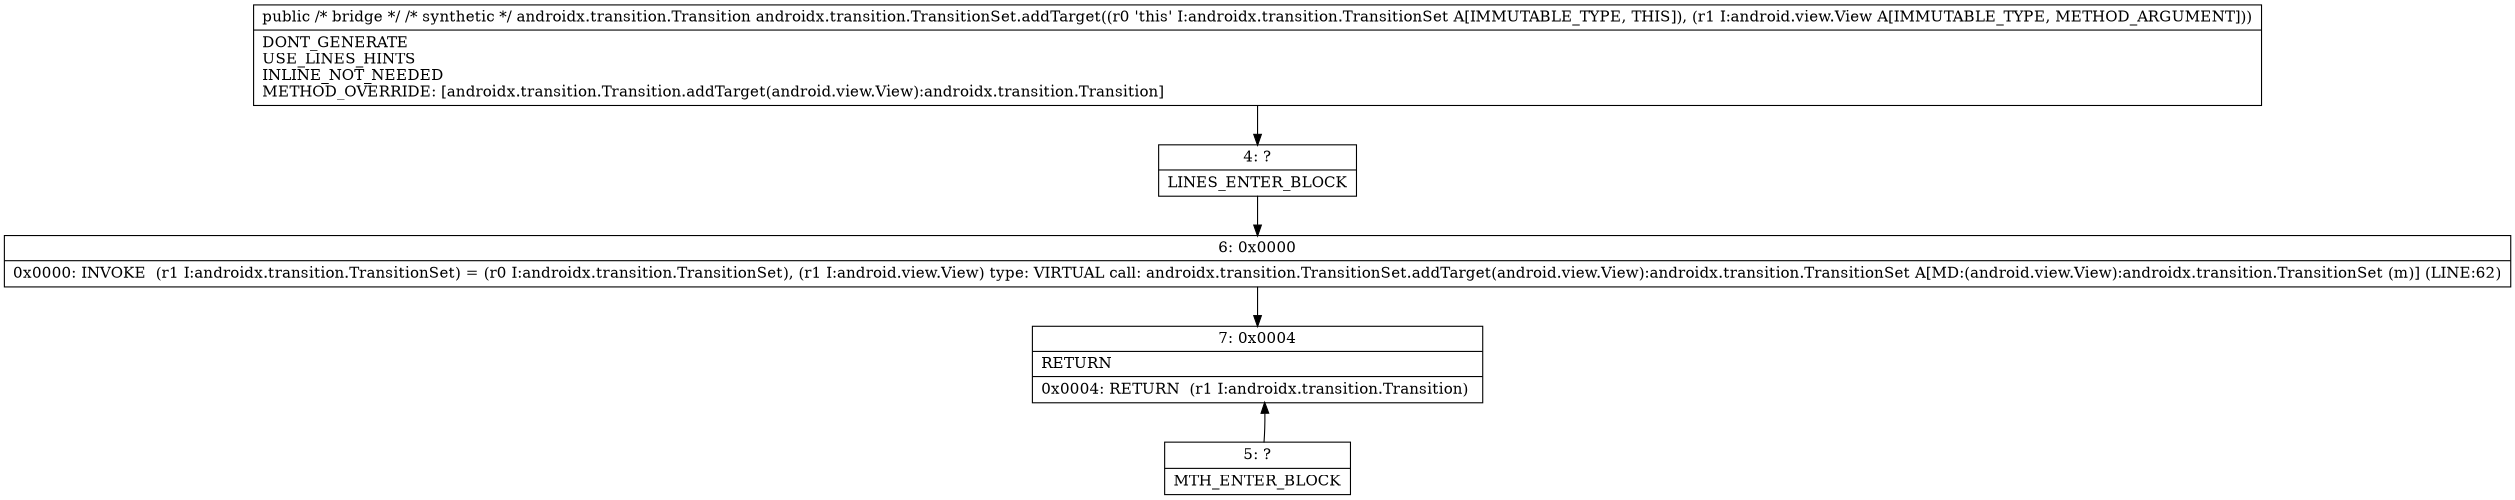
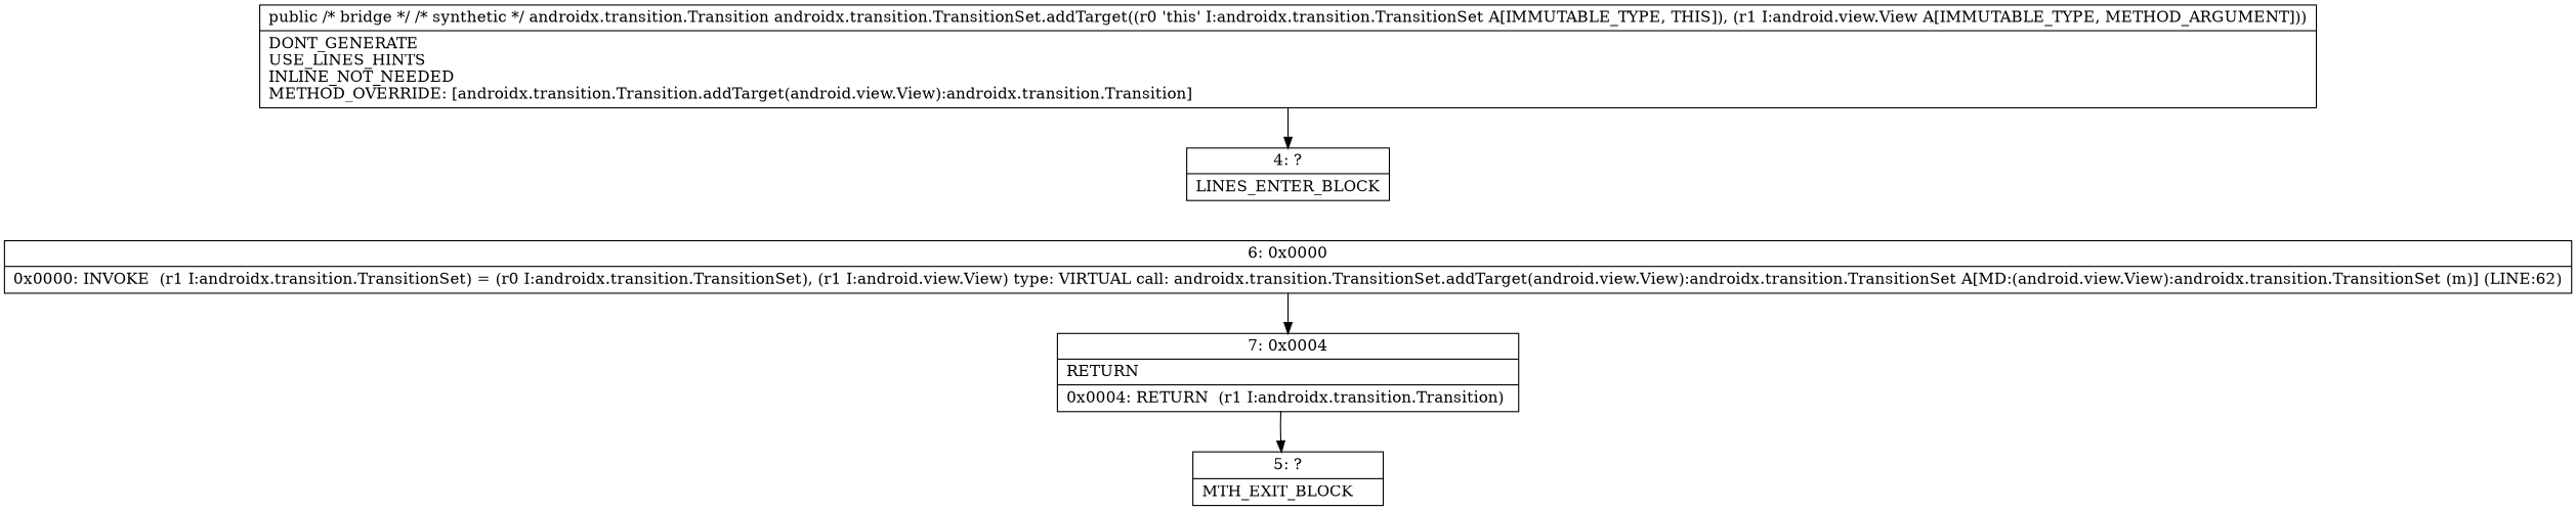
  digraph {
    node [shape=record]
    n1 [label="{4\:\ ?|LINES_ENTER_BLOCK\l}"]
    n2 [label="{6\:\ 0x0000|0x0000: INVOKE  (r1 I:androidx.transition.TransitionSet) = (r0 I:androidx.transition.TransitionSet), (r1 I:android.view.View) type: VIRTUAL call: androidx.transition.TransitionSet.addTarget(android.view.View):androidx.transition.TransitionSet A[MD:(android.view.View):androidx.transition.TransitionSet (m)] (LINE:62)\l}"]
    n3 [label="{7\:\ 0x0004|RETURN\l|0x0004: RETURN  (r1 I:androidx.transition.Transition) \l}"]
-   n4 [label="{5\:\ ?|MTH_ENTER_BLOCK\l}"]
+   n4 [label="{5\:\ ?|MTH_EXIT_BLOCK\l}"]
    n5 [label="{public \/* bridge *\/ \/* synthetic *\/ androidx.transition.Transition androidx.transition.TransitionSet.addTarget((r0 'this' I:androidx.transition.TransitionSet A[IMMUTABLE_TYPE, THIS]), (r1 I:android.view.View A[IMMUTABLE_TYPE, METHOD_ARGUMENT]))  | DONT_GENERATE\lUSE_LINES_HINTS\lINLINE_NOT_NEEDED\lMETHOD_OVERRIDE: [androidx.transition.Transition.addTarget(android.view.View):androidx.transition.Transition]\l}"]
-   n1 -> n2
    n2 -> n3
-   n4 -> n3
+   n3 -> n4
    n5 -> n1
  }
